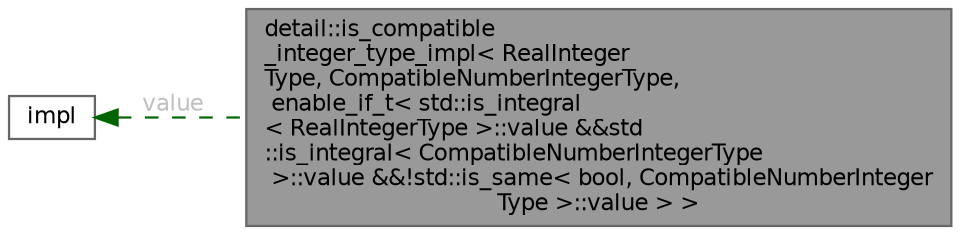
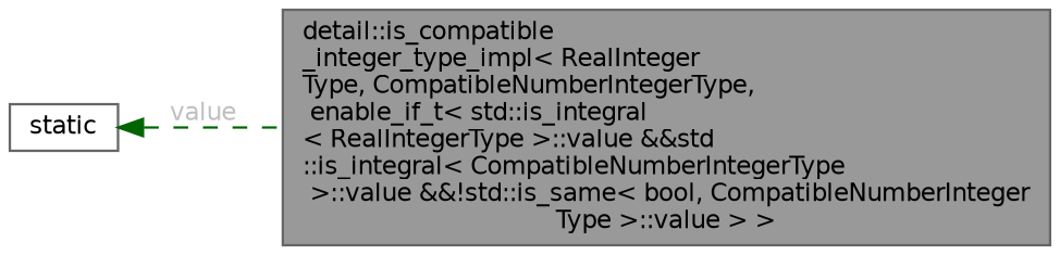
  digraph {
    rankdir=LR
    node [color=gray40 fontname=Helvetica fontsize=10 shape=box style=filled]
    n1 [fillcolor=grey60 fontcolor=black height=0.2 label="detail::is_compatible\l_integer_type_impl\< RealInteger\lType, CompatibleNumberIntegerType,\l enable_if_t\< std::is_integral\l\< RealIntegerType \>::value &&std\l::is_integral\< CompatibleNumberIntegerType\l \>::value &&!std::is_same\< bool, CompatibleNumberInteger\lType \>::value \> \>" width=0.4]
-   n2 [fillcolor=white height=0.2 label=impl width=0.4]
+   n2 [fillcolor=white height=0.2 label=static width=0.4]
    n2 -> n1 [color=darkgreen dir=back fontcolor=grey fontname=Helvetica fontsize=10 label=" value" labelfontname=Helvetica labelfontsize=10 style=dashed]
  }
